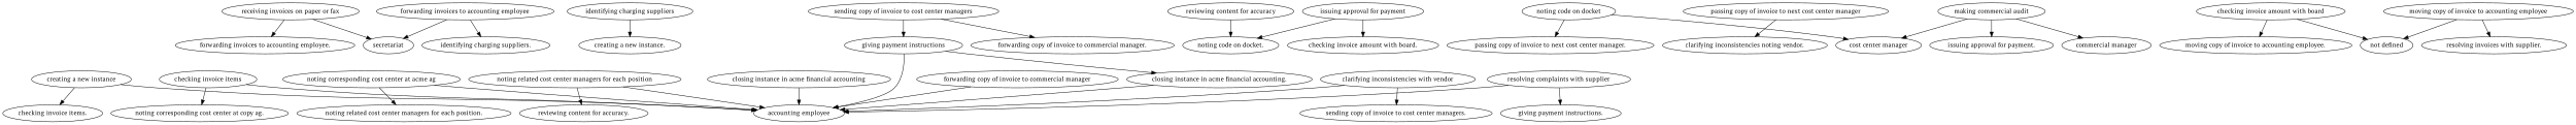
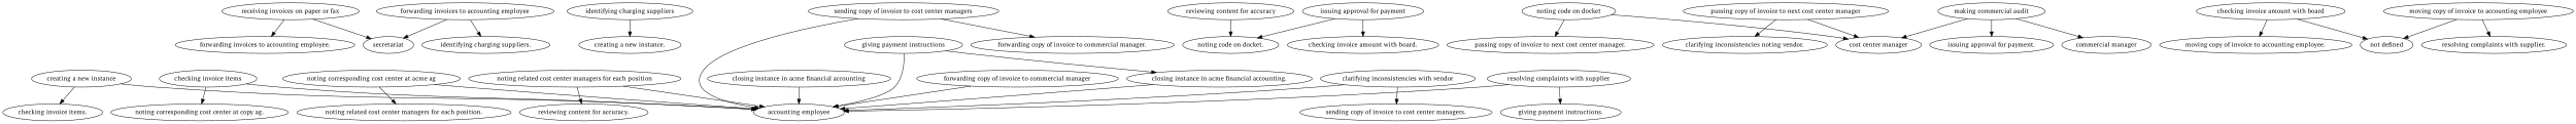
  strict digraph {
    fontname="PT Serif"
    node [fontname="PT Serif"]
    edge [attrs="{'type': 'actor performer', 'label': 'actor performer'}" fontname="PT Serif"]
    "receiving invoices on paper or fax" [attrs="{'type': 'Activity', 'label': 'receiving invoices on paper or fax'}"]
    secretariat [attrs="{'type': 'Actor', 'label': 'secretariat'}"]
    "forwarding invoices to accounting employee." [attrs="{'type': 'Activity', 'label': 'forwarding invoices to accounting employee.'}"]
    "forwarding invoices to accounting employee" [attrs="{'type': 'Activity', 'label': 'forwarding invoices to accounting employee'}"]
    "identifying charging suppliers." [attrs="{'type': 'Activity', 'label': 'identifying charging suppliers.'}"]
    "identifying charging suppliers" [attrs="{'type': 'Activity', 'label': 'identifying charging suppliers'}"]
    "creating a new instance." [attrs="{'type': 'Activity', 'label': 'creating a new instance.'}"]
    "accounting employee" [attrs="{'type': 'Actor', 'label': 'accounting employee'}"]
    "creating a new instance" [attrs="{'type': 'Activity', 'label': 'creating a new instance'}"]
    "checking invoice items." [attrs="{'type': 'Activity', 'label': 'checking invoice items.'}"]
    "checking invoice items" [attrs="{'type': 'Activity', 'label': 'checking invoice items'}"]
    n12 [attrs="{'type': 'Activity', 'label': 'noting corresponding cost center at acme ag.'}" label="noting corresponding cost center at copy ag."]
    "noting corresponding cost center at acme ag" [attrs="{'type': 'Activity', 'label': 'noting corresponding cost center at acme ag'}"]
    "noting related cost center managers for each position." [attrs="{'type': 'Activity', 'label': 'noting related cost center managers for each position.'}"]
    "noting related cost center managers for each position" [attrs="{'type': 'Activity', 'label': 'noting related cost center managers for each position'}"]
    "reviewing content for accuracy." [attrs="{'type': 'Activity', 'label': 'reviewing content for accuracy.'}"]
    "reviewing content for accuracy" [attrs="{'type': 'Activity', 'label': 'reviewing content for accuracy'}"]
    "noting code on docket." [attrs="{'type': 'Activity', 'label': 'noting code on docket.'}"]
    "cost center manager" [attrs="{'type': 'Actor', 'label': 'cost center manager'}"]
    "noting code on docket" [attrs="{'type': 'Activity', 'label': 'noting code on docket'}"]
    "passing copy of invoice to next cost center manager." [attrs="{'type': 'Activity', 'label': 'passing copy of invoice to next cost center manager.'}"]
    "passing copy of invoice to next cost center manager" [attrs="{'type': 'Activity', 'label': 'passing copy of invoice to next cost center manager'}"]
    n23 [attrs="{'type': 'Activity', 'label': 'clarifying inconsistencies with vendor.'}" label="clarifying inconsistencies noting vendor."]
    "clarifying inconsistencies with vendor" [attrs="{'type': 'Activity', 'label': 'clarifying inconsistencies with vendor'}"]
    "sending copy of invoice to cost center managers." [attrs="{'type': 'Activity', 'label': 'sending copy of invoice to cost center managers.'}"]
    "sending copy of invoice to cost center managers" [attrs="{'type': 'Activity', 'label': 'sending copy of invoice to cost center managers'}"]
    "forwarding copy of invoice to commercial manager." [attrs="{'type': 'Activity', 'label': 'forwarding copy of invoice to commercial manager.'}"]
    "forwarding copy of invoice to commercial manager" [attrs="{'type': 'Activity', 'label': 'forwarding copy of invoice to commercial manager'}"]
    "making commercial audit" [attrs="{'type': 'Activity', 'label': 'making commercial audit'}"]
    "commercial manager" [attrs="{'type': 'Actor', 'label': 'commercial manager'}"]
    "issuing approval for payment." [attrs="{'type': 'Activity', 'label': 'issuing approval for payment.'}"]
    "issuing approval for payment" [attrs="{'type': 'Activity', 'label': 'issuing approval for payment'}"]
    "checking invoice amount with board." [attrs="{'type': 'Activity', 'label': 'checking invoice amount with board.'}"]
    "checking invoice amount with board" [attrs="{'type': 'Activity', 'label': 'checking invoice amount with board'}"]
    "not defined" [attrs="{'type': 'Actor', 'label': 'not defined'}"]
    "moving copy of invoice to accounting employee." [attrs="{'type': 'Activity', 'label': 'moving copy of invoice to accounting employee.'}"]
    "moving copy of invoice to accounting employee" [attrs="{'type': 'Activity', 'label': 'moving copy of invoice to accounting employee'}"]
-   "resolving complaints with supplier." [attrs="{'type': 'Activity', 'label': 'resolving complaints with supplier.'}" label="resolving invoices with supplier."]
+   "resolving complaints with supplier." [attrs="{'type': 'Activity', 'label': 'resolving complaints with supplier.'}"]
    "resolving complaints with supplier" [attrs="{'type': 'Activity', 'label': 'resolving complaints with supplier'}"]
    "giving payment instructions." [attrs="{'type': 'Activity', 'label': 'giving payment instructions.'}"]
    "giving payment instructions" [attrs="{'type': 'Activity', 'label': 'giving payment instructions'}"]
    "closing instance in acme financial accounting." [attrs="{'type': 'Activity', 'label': 'closing instance in acme financial accounting.'}"]
    "closing instance in acme financial accounting" [attrs="{'type': 'Activity', 'label': 'closing instance in acme financial accounting'}"]
    "receiving invoices on paper or fax" -> secretariat
    "receiving invoices on paper or fax" -> "forwarding invoices to accounting employee." [attrs="{'type': 'flow', 'label': 'flow'}"]
    "forwarding invoices to accounting employee" -> secretariat
    "forwarding invoices to accounting employee" -> "identifying charging suppliers." [attrs="{'type': 'flow', 'label': 'flow'}"]
    "identifying charging suppliers" -> "creating a new instance." [attrs="{'type': 'flow', 'label': 'flow'}"]
    "creating a new instance" -> "accounting employee"
    "creating a new instance" -> "checking invoice items." [attrs="{'type': 'flow', 'label': 'flow'}"]
    "checking invoice items" -> "accounting employee"
    "checking invoice items" -> n12 [attrs="{'type': 'flow', 'label': 'flow'}"]
    "noting corresponding cost center at acme ag" -> "accounting employee"
    "noting corresponding cost center at acme ag" -> "noting related cost center managers for each position." [attrs="{'type': 'flow', 'label': 'flow'}"]
    "noting related cost center managers for each position" -> "accounting employee"
    "noting related cost center managers for each position" -> "reviewing content for accuracy." [attrs="{'type': 'flow', 'label': 'flow'}"]
    "reviewing content for accuracy" -> "noting code on docket." [attrs="{'type': 'flow', 'label': 'flow'}"]
    "noting code on docket" -> "cost center manager"
    "noting code on docket" -> "passing copy of invoice to next cost center manager." [attrs="{'type': 'flow', 'label': 'flow'}"]
+   "passing copy of invoice to next cost center manager" -> "cost center manager"
    "passing copy of invoice to next cost center manager" -> n23 [attrs="{'type': 'flow', 'label': 'flow'}"]
    "clarifying inconsistencies with vendor" -> "accounting employee"
    "clarifying inconsistencies with vendor" -> "sending copy of invoice to cost center managers." [attrs="{'type': 'flow', 'label': 'flow'}"]
-   "sending copy of invoice to cost center managers" -> "giving payment instructions"
+   "sending copy of invoice to cost center managers" -> "accounting employee"
    "sending copy of invoice to cost center managers" -> "forwarding copy of invoice to commercial manager." [attrs="{'type': 'flow', 'label': 'flow'}"]
    "forwarding copy of invoice to commercial manager" -> "accounting employee"
    "making commercial audit" -> "cost center manager"
    "making commercial audit" -> "commercial manager"
    "making commercial audit" -> "issuing approval for payment." [attrs="{'type': 'flow', 'label': 'flow'}"]
    "issuing approval for payment" -> "noting code on docket."
    "issuing approval for payment" -> "checking invoice amount with board." [attrs="{'type': 'flow', 'label': 'flow'}"]
    "checking invoice amount with board" -> "not defined"
    "checking invoice amount with board" -> "moving copy of invoice to accounting employee." [attrs="{'type': 'flow', 'label': 'flow'}"]
    "moving copy of invoice to accounting employee" -> "not defined"
    "moving copy of invoice to accounting employee" -> "resolving complaints with supplier." [attrs="{'type': 'flow', 'label': 'flow'}"]
    "resolving complaints with supplier" -> "accounting employee"
    "resolving complaints with supplier" -> "giving payment instructions." [attrs="{'type': 'flow', 'label': 'flow'}"]
    "giving payment instructions" -> "accounting employee"
    "giving payment instructions" -> "closing instance in acme financial accounting." [attrs="{'type': 'flow', 'label': 'flow'}"]
    "closing instance in acme financial accounting." -> "accounting employee"
    "closing instance in acme financial accounting" -> "accounting employee"
  }
